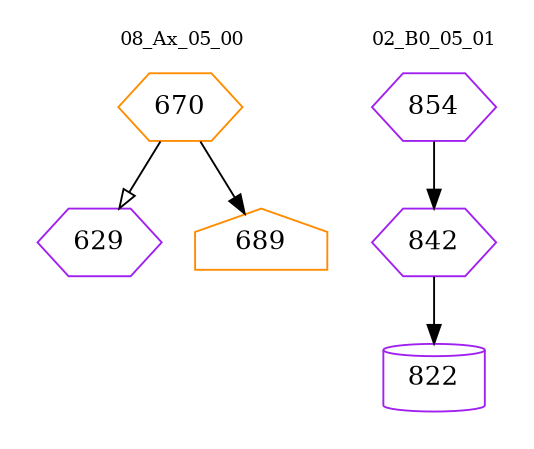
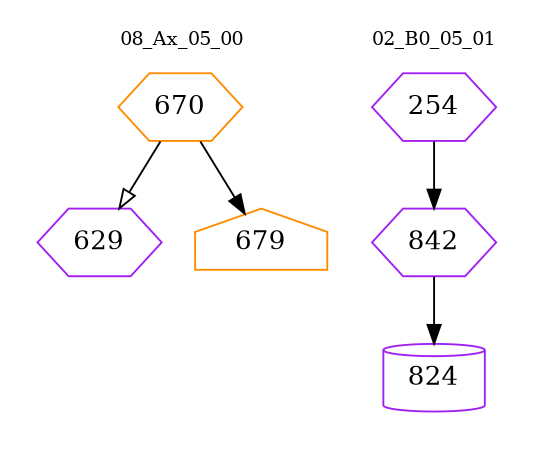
  digraph {
    node [color=purple shape=hexagon]
    edge [arrowhead=normal color=black]
    n1 [color=darkorange label=670]
    n2 [label=629]
-   n3 [color=darkorange label=689 shape=house]
+   n3 [color=darkorange label=679 shape=house]
    n4 [label=842]
-   n5 [label=822 shape=cylinder]
-   n6 [label=854]
+   n5 [label=824 shape=cylinder]
+   n6 [label=254]
    subgraph cluster_1 {
      color=white
      fontsize=10
      label="08_Ax_05_00"
      n1
      n2
      n3
    }
    subgraph cluster_2 {
      color=white
      fontsize=10
      label="02_B0_05_01"
      n4
      n5
      n6
    }
    n1 -> n2 [arrowhead=onormal]
    n1 -> n3
    n4 -> n5
    n6 -> n4
  }
